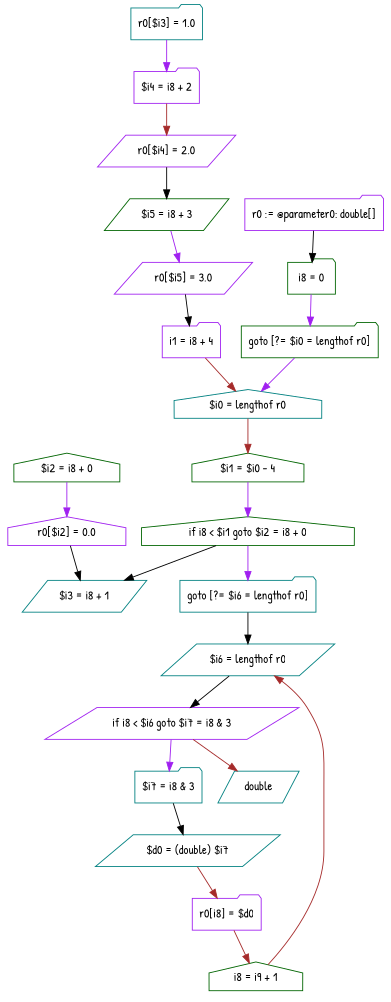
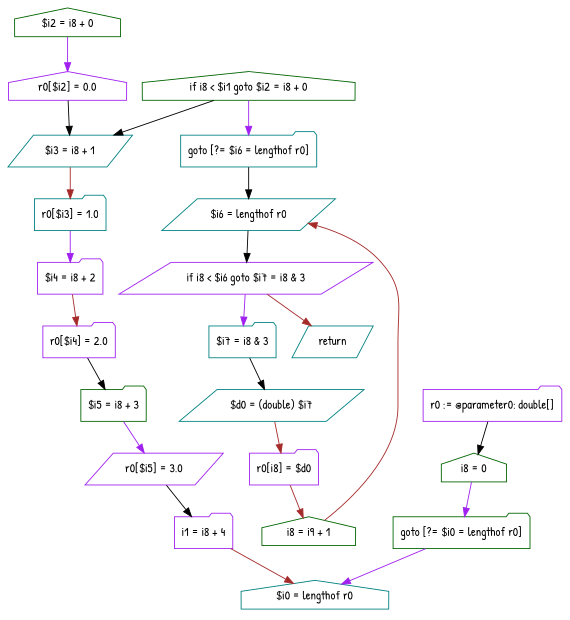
  digraph {
    fontname="Patrick Hand"
    node [color=purple fontname="Patrick Hand" shape=folder]
    edge [color=purple fontname="Patrick Hand"]
-   "i8 = 0" [color=darkgreen]
+   "i8 = 0" [color=darkgreen shape=house]
    "r0 := @parameter0: double[]"
    "goto [?= $i0 = lengthof r0]" [color=darkgreen]
    "$i0 = lengthof r0" [color=teal shape=house]
-   "$i1 = $i0 - 4" [color=darkgreen shape=house]
    "$i2 = i8 + 0" [color=darkgreen shape=house]
    "r0[$i2] = 0.0" [shape=house]
    "$i3 = i8 + 1" [color=teal shape=parallelogram]
    "r0[$i3] = 1.0" [color=teal]
    "$i4 = i8 + 2"
-   "r0[$i4] = 2.0" [shape=parallelogram]
-   "$i5 = i8 + 3" [color=darkgreen shape=parallelogram]
+   "r0[$i4] = 2.0"
+   "$i5 = i8 + 3" [color=darkgreen]
    "r0[$i5] = 3.0" [shape=parallelogram]
    n14 [label="i1 = i8 + 4"]
    "if i8 < $i1 goto $i2 = i8 + 0" [color=darkgreen shape=house]
    "goto [?= $i6 = lengthof r0]" [color=teal]
    "$i6 = lengthof r0" [color=teal shape=parallelogram]
    "if i8 < $i6 goto $i7 = i8 & 3" [shape=parallelogram]
    "$i7 = i8 & 3" [color=teal]
    "$d0 = (double) $i7" [color=teal shape=parallelogram]
    "r0[i8] = $d0"
    n22 [color=darkgreen label="i8 = i9 + 1" shape=house]
-   return [color=teal shape=parallelogram label=double]
+   return [color=teal shape=parallelogram]
    "i8 = 0" -> "goto [?= $i0 = lengthof r0]"
    "r0 := @parameter0: double[]" -> "i8 = 0" [color=black]
    "goto [?= $i0 = lengthof r0]" -> "$i0 = lengthof r0"
-   "$i0 = lengthof r0" -> "$i1 = $i0 - 4" [color=brown]
-   "$i1 = $i0 - 4" -> "if i8 < $i1 goto $i2 = i8 + 0"
    "$i2 = i8 + 0" -> "r0[$i2] = 0.0"
    "r0[$i2] = 0.0" -> "$i3 = i8 + 1" [color=black]
+   "$i3 = i8 + 1" -> "r0[$i3] = 1.0" [color=brown]
    "r0[$i3] = 1.0" -> "$i4 = i8 + 2"
    "$i4 = i8 + 2" -> "r0[$i4] = 2.0" [color=brown]
    "r0[$i4] = 2.0" -> "$i5 = i8 + 3" [color=black]
    "$i5 = i8 + 3" -> "r0[$i5] = 3.0"
    "r0[$i5] = 3.0" -> n14 [color=black]
    n14 -> "$i0 = lengthof r0" [color=brown]
    "if i8 < $i1 goto $i2 = i8 + 0" -> "$i3 = i8 + 1" [color=black]
    "if i8 < $i1 goto $i2 = i8 + 0" -> "goto [?= $i6 = lengthof r0]"
    "goto [?= $i6 = lengthof r0]" -> "$i6 = lengthof r0" [color=black]
    "$i6 = lengthof r0" -> "if i8 < $i6 goto $i7 = i8 & 3" [color=black]
    "if i8 < $i6 goto $i7 = i8 & 3" -> "$i7 = i8 & 3"
    "if i8 < $i6 goto $i7 = i8 & 3" -> return [color=brown]
    "$i7 = i8 & 3" -> "$d0 = (double) $i7" [color=black]
    "$d0 = (double) $i7" -> "r0[i8] = $d0" [color=brown]
    "r0[i8] = $d0" -> n22 [color=brown]
    n22 -> "$i6 = lengthof r0" [color=brown]
  }
